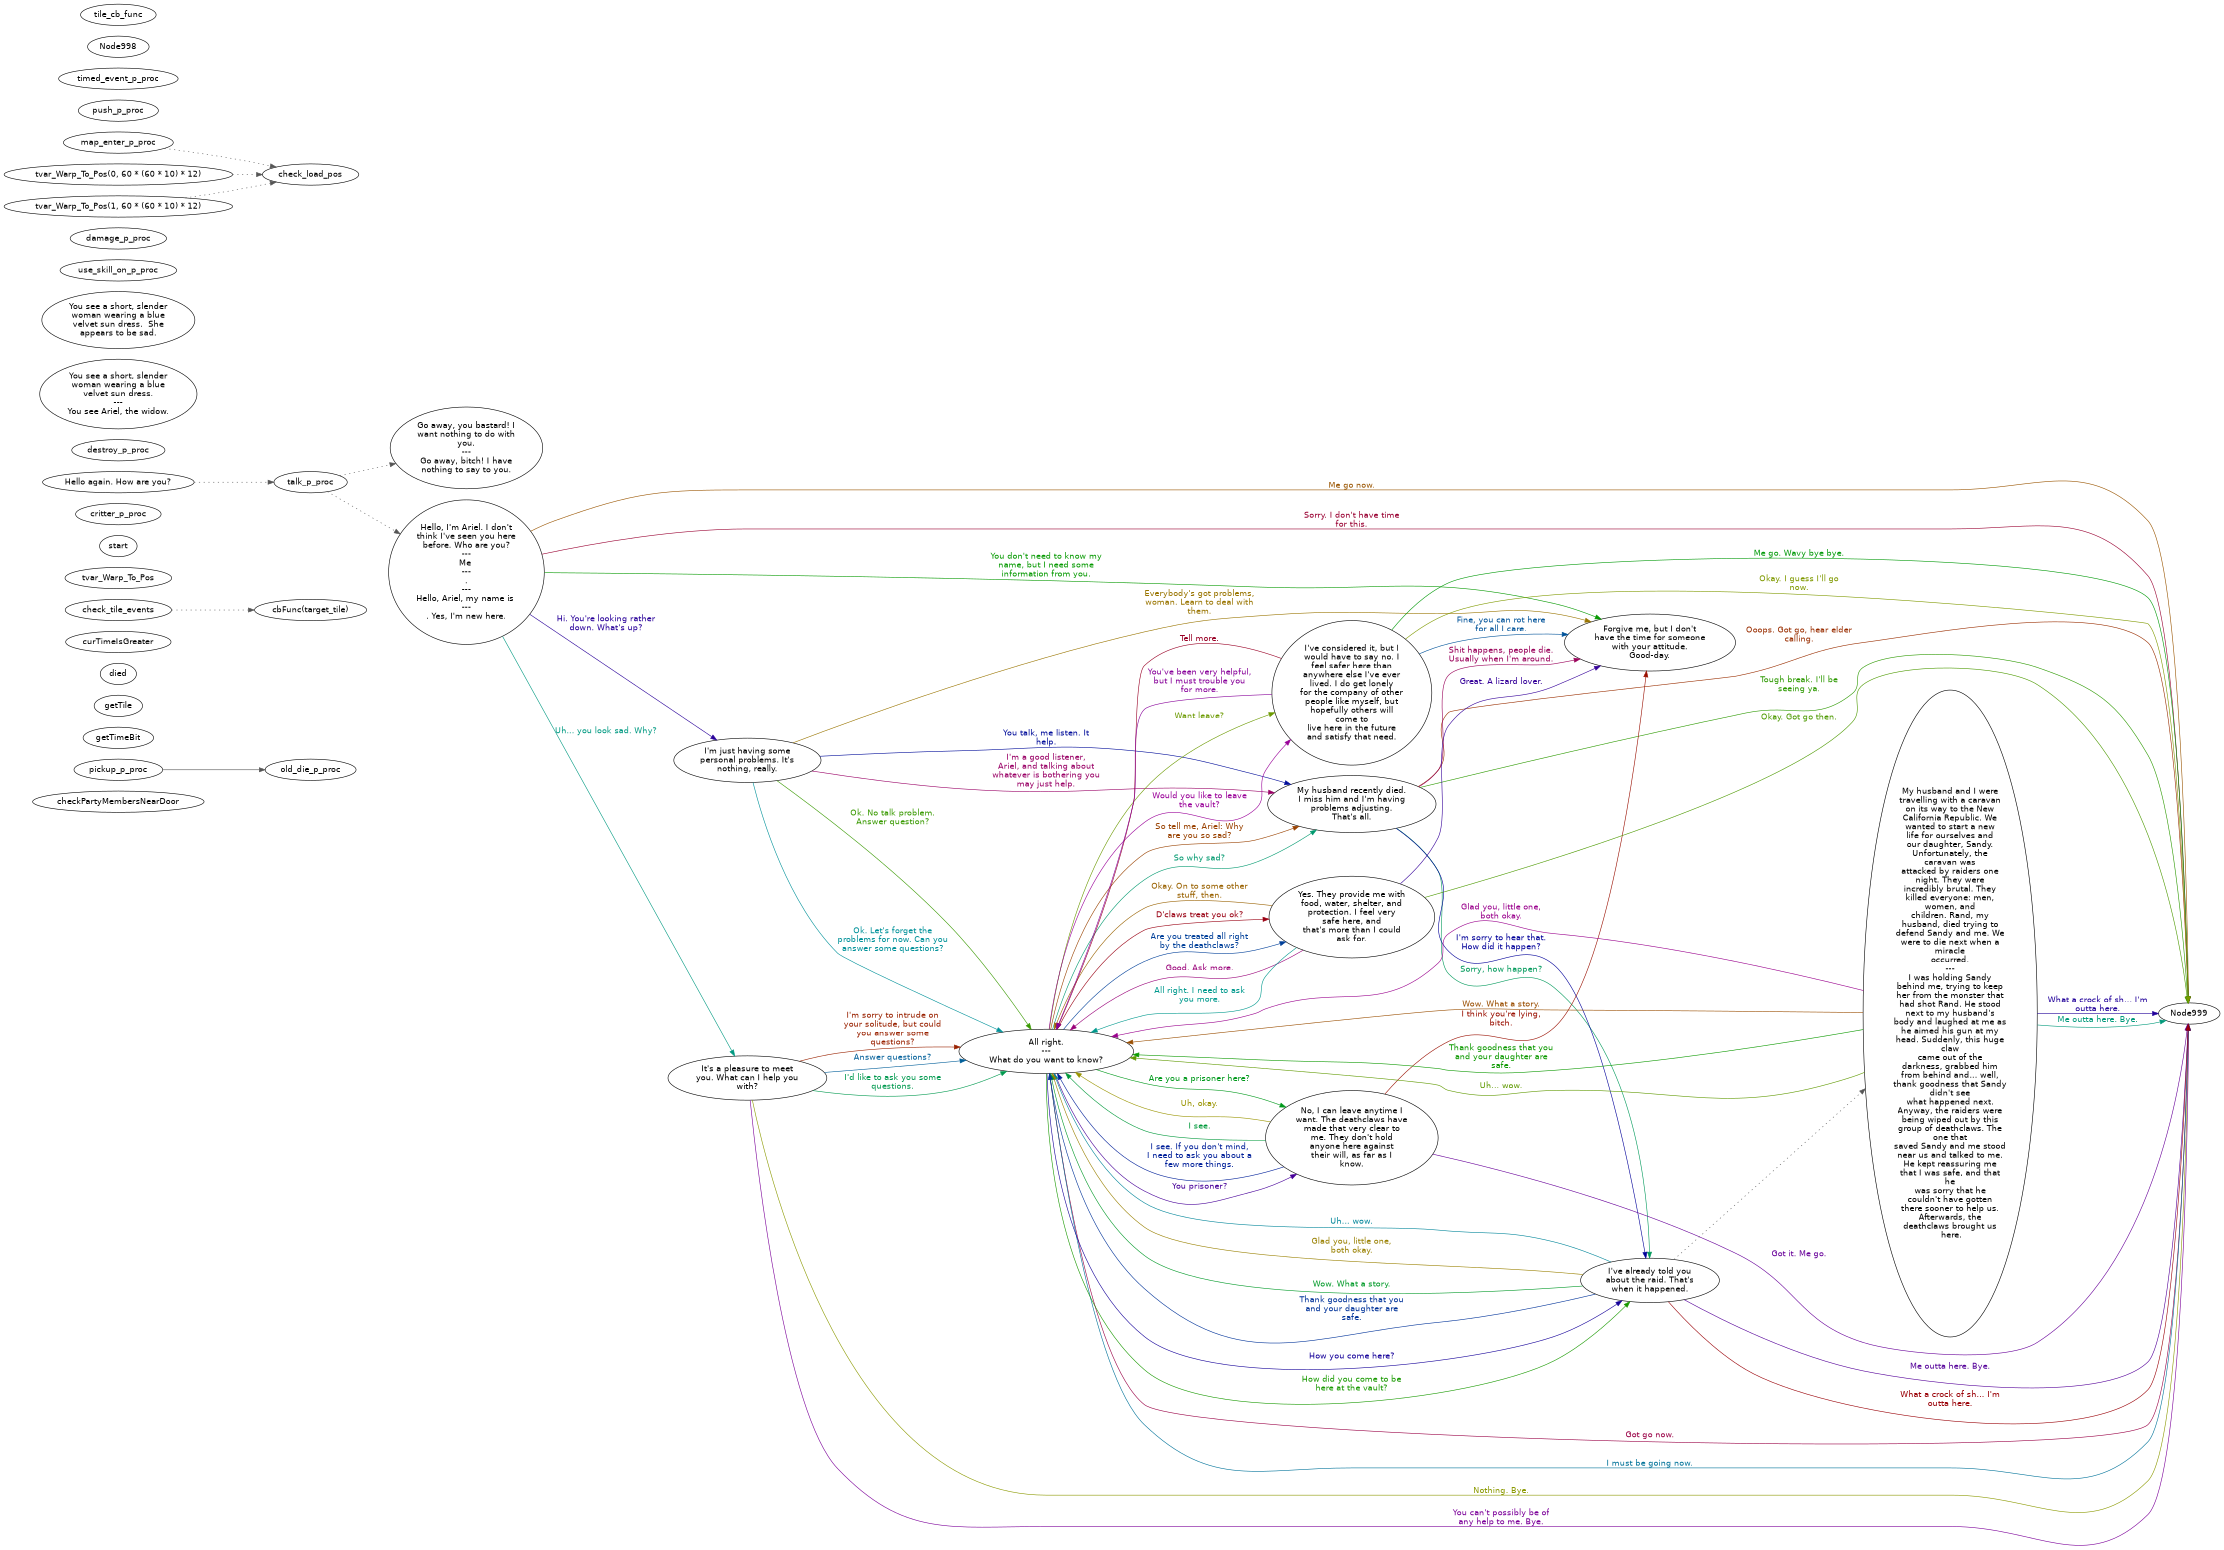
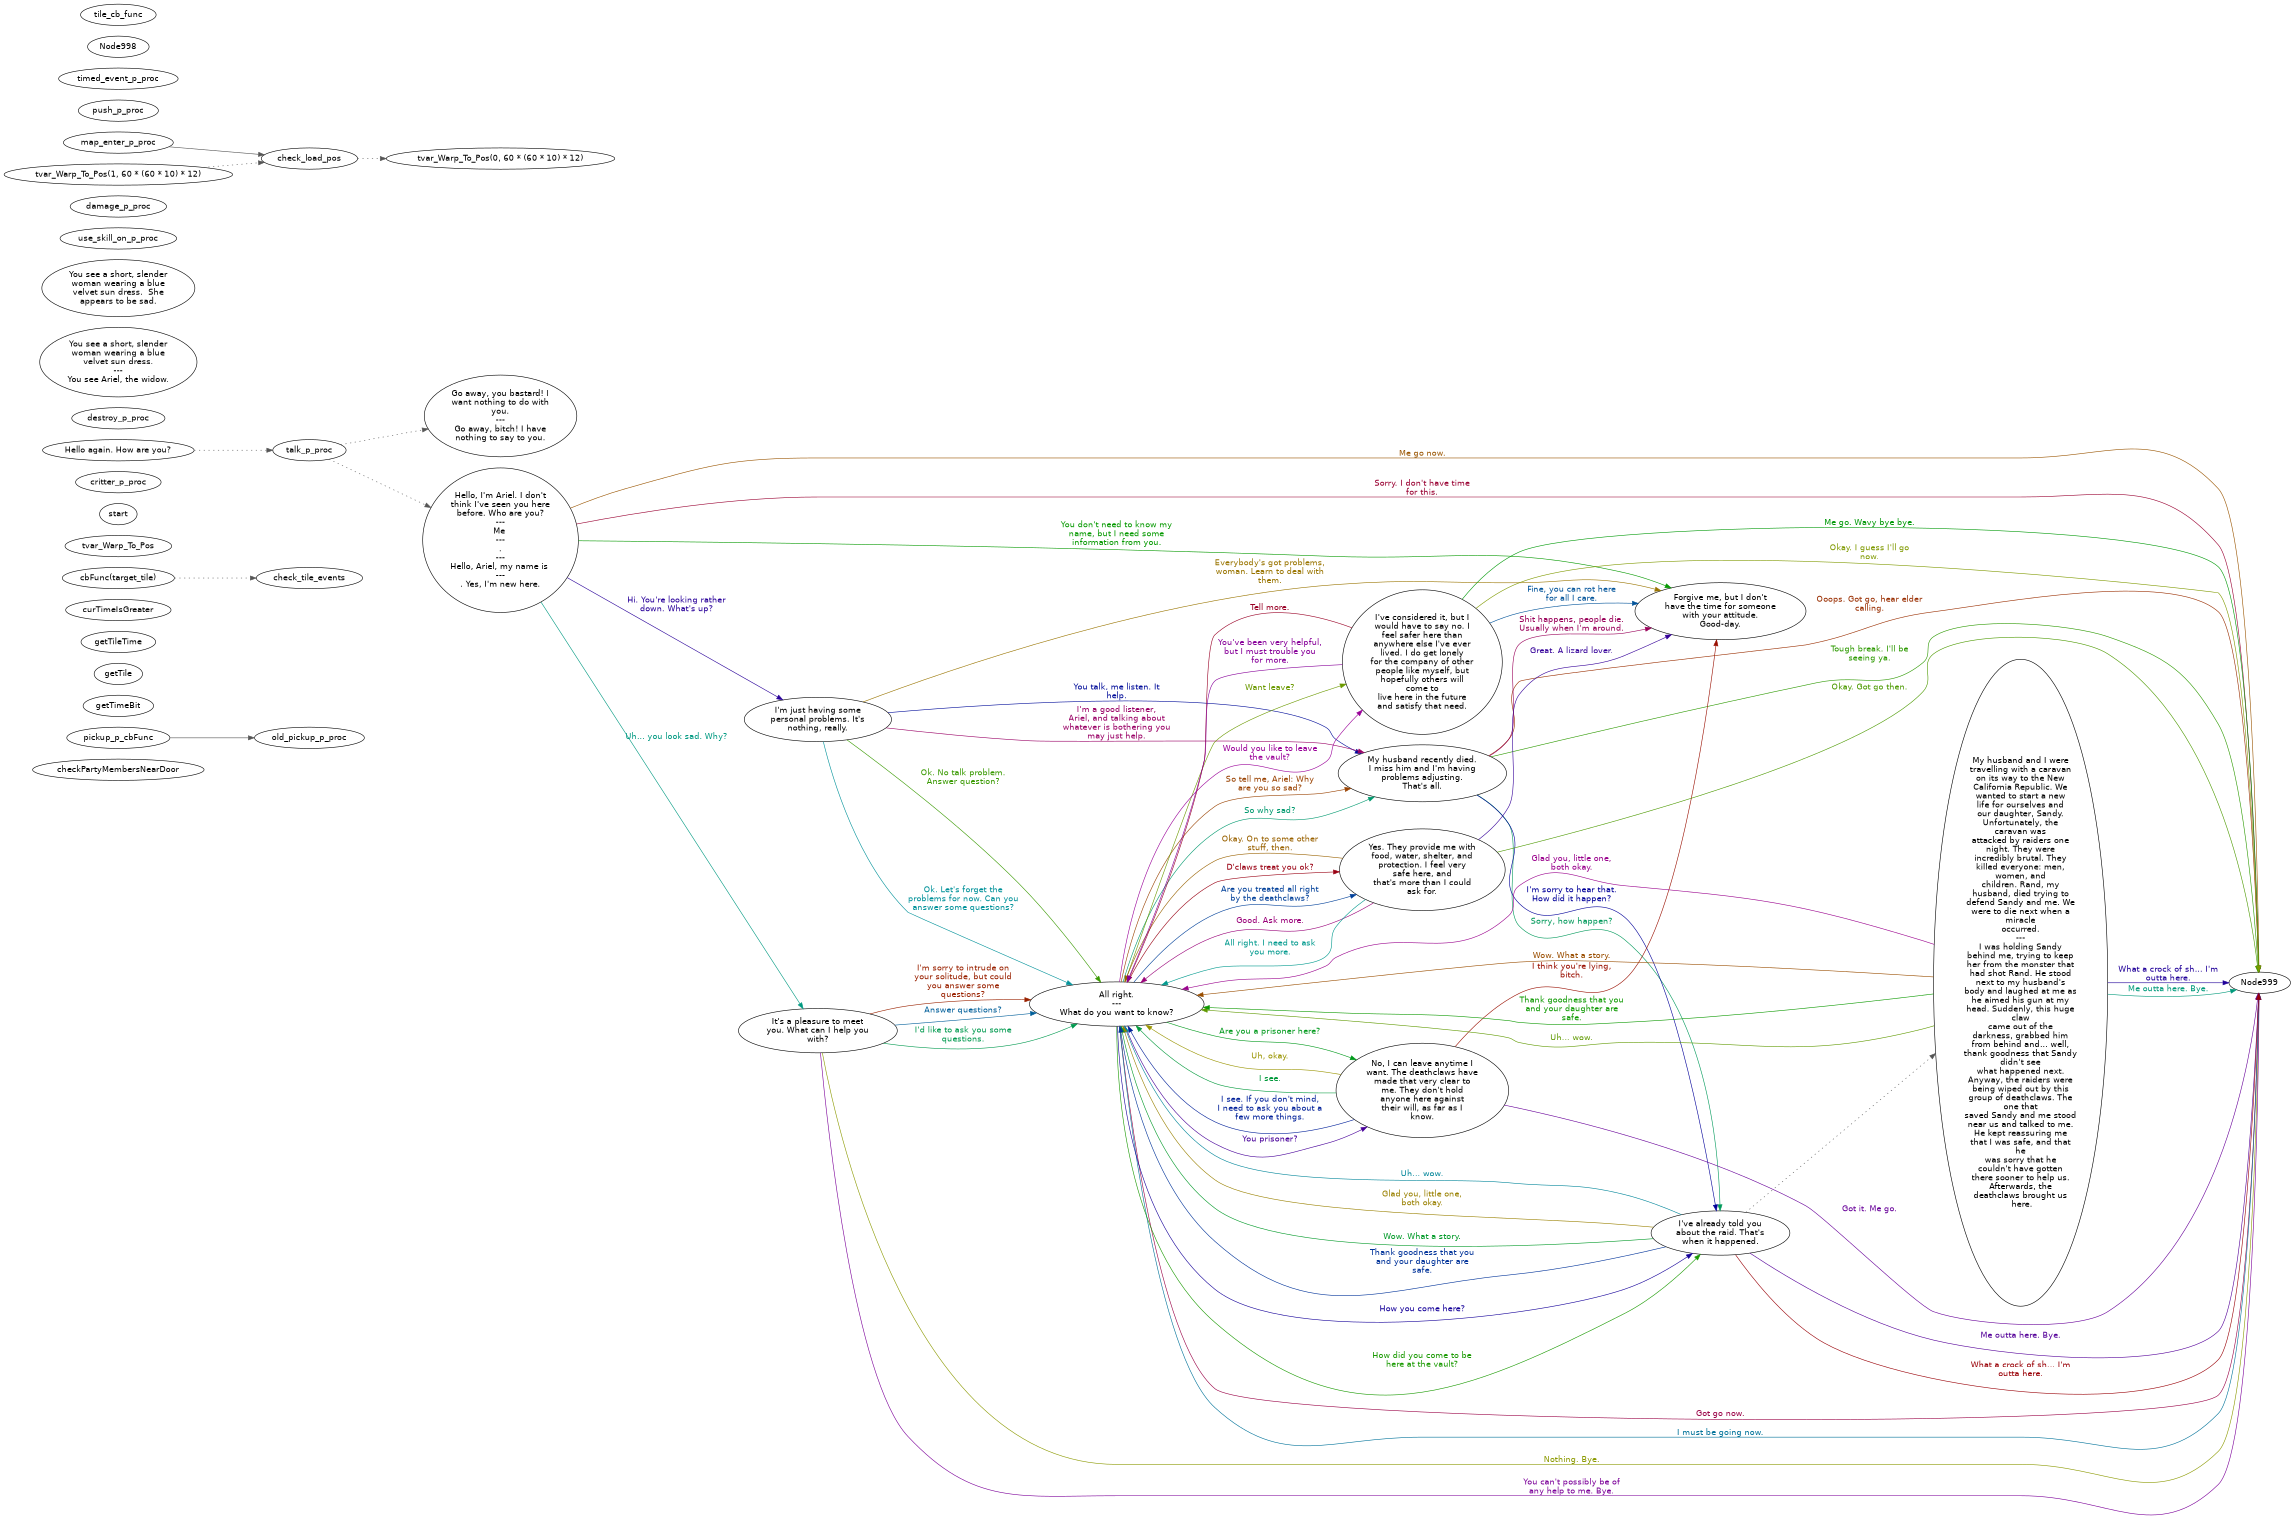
  digraph {
    fontname="DejaVu Sans"
    rankdir=LR
    node [color="#000000" fillcolor="#FFFFFF" fontname="DejaVu Sans" style=filled]
    edge [color="#555555" fontname="DejaVu Sans"]
    checkPartyMembersNearDoor
-   pickup_p_proc
-   old_pickup_p_proc [label=old_die_p_proc]
+   pickup_p_proc [label=pickup_p_cbFunc]
+   old_pickup_p_proc
    getTimeBit
    getTile
-   getTileTime [label=died]
+   getTileTime
    curTimeIsGreater
    "cbFunc(target_tile)" [color="" fillcolor="" style=""]
    check_tile_events
    tvar_Warp_To_Pos
    start
    critter_p_proc
    n13 [label="Go away, you bastard! I\nwant nothing to do with\nyou.\n---\nGo away, bitch! I have\nnothing to say to you."]
    talk_p_proc
    n15 [label="Hello, I'm Ariel. I don't\nthink I've seen you here\nbefore. Who are you?\n---\nMe \n---\n.\n---\nHello, Ariel, my name is \n---\n. Yes, I'm new here."]
    Node999
    n17 [label="It's a pleasure to meet\nyou. What can I help you\nwith?"]
    n18 [label="I'm just having some\npersonal problems. It's\nnothing, really."]
    n19 [label="Forgive me, but I don't\nhave the time for someone\nwith your attitude.\nGood-day."]
    n20 [label="Hello again. How are you?"]
    n21 [label="All right.\n---\nWhat do you want to know?"]
    n22 [label="My husband recently died.\nI miss him and I'm having\nproblems adjusting.\nThat's all."]
    destroy_p_proc
    n24 [label="You see a short, slender\nwoman wearing a blue\nvelvet sun dress.\n---\nYou see Ariel, the widow."]
    n25 [label="You see a short, slender\nwoman wearing a blue\nvelvet sun dress.  She\nappears to be sad."]
    use_skill_on_p_proc
    damage_p_proc
    map_enter_p_proc
    check_load_pos
    "tvar_Warp_To_Pos(0, 60 * (60 * 10) * 12)" [color="" fillcolor="" style=""]
    "tvar_Warp_To_Pos(1, 60 * (60 * 10) * 12)" [color="" fillcolor="" style=""]
    push_p_proc
    timed_event_p_proc
    Node998
    n35 [label="No, I can leave anytime I\nwant. The deathclaws have\nmade that very clear to\nme. They don't hold\nanyone here against\ntheir will, as far as I\nknow."]
    n36 [label="Yes. They provide me with\nfood, water, shelter, and\nprotection. I feel very\nsafe here, and\nthat's more than I could\nask for."]
    n37 [label="I've considered it, but I\nwould have to say no. I\nfeel safer here than\nanywhere else I've ever\nlived. I do get lonely\nfor the company of other\npeople like myself, but\nhopefully others will\ncome to\nlive here in the future\nand satisfy that need."]
    n38 [label="I've already told you\nabout the raid. That's\nwhen it happened."]
    n39 [label="My husband and I were\ntravelling with a caravan\non its way to the New\nCalifornia Republic. We\nwanted to start a new\nlife for ourselves and\nour daughter, Sandy.\nUnfortunately, the\ncaravan was\nattacked by raiders one\nnight. They were\nincredibly brutal. They\nkilled everyone: men,\nwomen, and\nchildren. Rand, my\nhusband, died trying to\ndefend Sandy and me. We\nwere to die next when a\nmiracle\n occurred. \n---\nI was holding Sandy\nbehind me, trying to keep\nher from the monster that\nhad shot Rand. He stood\nnext to my husband's\nbody and laughed at me as\nhe aimed his gun at my\nhead. Suddenly, this huge\nclaw\ncame out of the\ndarkness, grabbed him\nfrom behind and... well,\nthank goodness that Sandy\ndidn't see\nwhat happened next.\nAnyway, the raiders were\nbeing wiped out by this\ngroup of deathclaws. The\none that\nsaved Sandy and me stood\nnear us and talked to me.\nHe kept reassuring me\nthat I was safe, and that\nhe\nwas sorry that he\ncouldn't have gotten\nthere sooner to help us.\nAfterwards, the\ndeathclaws brought us\n here."]
    tile_cb_func
    pickup_p_proc -> old_pickup_p_proc [style=solid]
-   check_tile_events -> "cbFunc(target_tile)" [style=dotted]
+   "cbFunc(target_tile)" -> check_tile_events [style=dotted]
    talk_p_proc -> n13 [style=dotted]
    talk_p_proc -> n15 [style=dotted]
    n15 -> Node999 [color="#995400" fontcolor="#995400" label="Me go now."]
    n15 -> Node999 [color="#990031" fontcolor="#990031" label="Sorry. I don't have time\nfor this."]
    n15 -> n17 [color="#009981" fontcolor="#009981" label="Uh... you look sad. Why?"]
    n15 -> n18 [color="#280099" fontcolor="#280099" label="Hi. You're looking rather\ndown. What's up?"]
    n15 -> n19 [color="#059900" fontcolor="#059900" label="You don't need to know my\nname, but I need some\ninformation from you."]
    n17 -> Node999 [color="#8B9900" fontcolor="#8B9900" label="Nothing. Bye."]
    n17 -> Node999 [color="#7B0099" fontcolor="#7B0099" label="You can't possibly be of\nany help to me. Bye."]
    n17 -> n21 [color="#005E99" fontcolor="#005E99" label="Answer questions?"]
    n17 -> n21 [color="#00994E" fontcolor="#00994E" label="I'd like to ask you some\nquestions."]
    n17 -> n21 [color="#992100" fontcolor="#992100" label="I'm sorry to intrude on\nyour solitude, but could\nyou answer some\nquestions?"]
    n18 -> n19 [color="#997400" fontcolor="#997400" label="Everybody's got problems,\nwoman. Learn to deal with\nthem."]
    n18 -> n21 [color="#389900" fontcolor="#389900" label="Ok. No talk problem.\nAnswer question?"]
    n18 -> n21 [color="#009199" fontcolor="#009199" label="Ok. Let's forget the\nproblems for now. Can you\nanswer some questions?"]
    n18 -> n22 [color="#000B99" fontcolor="#000B99" label="You talk, me listen. It\nhelp."]
    n18 -> n22 [color="#990065" fontcolor="#990065" label="I'm a good listener,\nAriel, and talking about\nwhatever is bothering you\nmay just help."]
    n20 -> talk_p_proc [style=dotted]
    n21 -> Node999 [color="#990045" fontcolor="#990045" label="Got go now."]
    n21 -> Node999 [color="#007299" fontcolor="#007299" label="I must be going now."]
    n21 -> n22 [color="#00996E" fontcolor="#00996E" label="So why sad?"]
    n21 -> n22 [color="#994100" fontcolor="#994100" label="So tell me, Ariel: Why\nare you so sad?"]
    n21 -> n35 [color="#470099" fontcolor="#470099" label="You prisoner?"]
    n21 -> n35 [color="#00991B" fontcolor="#00991B" label="Are you a prisoner here?"]
    n21 -> n36 [color="#990012" fontcolor="#990012" label="D'claws treat you ok?"]
    n21 -> n36 [color="#003F99" fontcolor="#003F99" label="Are you treated all right\nby the deathclaws?"]
    n21 -> n37 [color="#6B9900" fontcolor="#6B9900" label="Want leave?"]
    n21 -> n37 [color="#990098" fontcolor="#990098" label="Would you like to leave\nthe vault?"]
    n21 -> n38 [color="#140099" fontcolor="#140099" label="How you come here?"]
    n21 -> n38 [color="#189900" fontcolor="#189900" label="How did you come to be\nhere at the vault?"]
    n22 -> Node999 [color="#992D00" fontcolor="#992D00" label="Ooops. Got go, hear elder\ncalling."]
    n22 -> Node999 [color="#2C9900" fontcolor="#2C9900" label="Tough break. I'll be\nseeing ya."]
    n22 -> n19 [color="#990059" fontcolor="#990059" label="Shit happens, people die.\nUsually when I'm around."]
    n22 -> n38 [color="#00995A" fontcolor="#00995A" label="Sorry, how happen?"]
    n22 -> n38 [color="#010099" fontcolor="#010099" label="I'm sorry to hear that.\nHow did it happen?"]
-   map_enter_p_proc -> check_load_pos [style=dotted]
-   "tvar_Warp_To_Pos(0, 60 * (60 * 10) * 12)" -> check_load_pos [style=dotted]
+   map_enter_p_proc -> check_load_pos [style=solid]
+   check_load_pos -> "tvar_Warp_To_Pos(0, 60 * (60 * 10) * 12)" [style=dotted]
    "tvar_Warp_To_Pos(1, 60 * (60 * 10) * 12)" -> check_load_pos [style=dotted]
    n35 -> Node999 [color="#670099" fontcolor="#670099" label="Got it. Me go."]
    n35 -> n19 [color="#990E00" fontcolor="#990E00" label="I think you're lying,\nbitch."]
    n35 -> n21 [color="#999400" fontcolor="#999400" label="Uh, okay."]
    n35 -> n21 [color="#00993A" fontcolor="#00993A" label="I see."]
    n35 -> n21 [color="#001F99" fontcolor="#001F99" label="I see. If you don't mind,\nI need to ask you about a\nfew more things."]
    n36 -> Node999 [color="#4C9900" fontcolor="#4C9900" label="Okay. Got go then."]
    n36 -> n19 [color="#340099" fontcolor="#340099" label="Great. A lizard lover."]
    n36 -> n21 [color="#990078" fontcolor="#990078" label="Good. Ask more."]
    n36 -> n21 [color="#00998D" fontcolor="#00998D" label="All right. I need to ask\nyou more."]
    n36 -> n21 [color="#996100" fontcolor="#996100" label="Okay. On to some other\nstuff, then."]
    n37 -> Node999 [color="#009907" fontcolor="#009907" label="Me go. Wavy bye bye."]
    n37 -> Node999 [color="#7F9900" fontcolor="#7F9900" label="Okay. I guess I'll go\nnow."]
    n37 -> n19 [color="#005299" fontcolor="#005299" label="Fine, you can rot here\nfor all I care."]
    n37 -> n21 [color="#990025" fontcolor="#990025" label="Tell more."]
    n37 -> n21 [color="#870099" fontcolor="#870099" label="You've been very helpful,\nbut I must trouble you\nfor more."]
    n38 -> Node999 [color="#540099" fontcolor="#540099" label="Me outta here. Bye."]
    n38 -> Node999 [color="#990006" fontcolor="#990006" label="What a crock of sh... I'm\noutta here."]
    n38 -> n21 [color="#008599" fontcolor="#008599" label="Uh... wow."]
    n38 -> n21 [color="#998000" fontcolor="#998000" label="Glad you, little one,\nboth okay."]
    n38 -> n21 [color="#009927" fontcolor="#009927" label="Wow. What a story."]
    n38 -> n21 [color="#003299" fontcolor="#003299" label="Thank goodness that you\nand your daughter are\nsafe."]
    n38 -> n39 [style=dotted]
    n39 -> Node999 [color="#00997A" fontcolor="#00997A" label="Me outta here. Bye."]
    n39 -> Node999 [color="#200099" fontcolor="#200099" label="What a crock of sh... I'm\noutta here."]
    n39 -> n21 [color="#5F9900" fontcolor="#5F9900" label="Uh... wow."]
    n39 -> n21 [color="#99008C" fontcolor="#99008C" label="Glad you, little one,\nboth okay."]
    n39 -> n21 [color="#994D00" fontcolor="#994D00" label="Wow. What a story."]
    n39 -> n21 [color="#0C9900" fontcolor="#0C9900" label="Thank goodness that you\nand your daughter are\nsafe."]
  }
